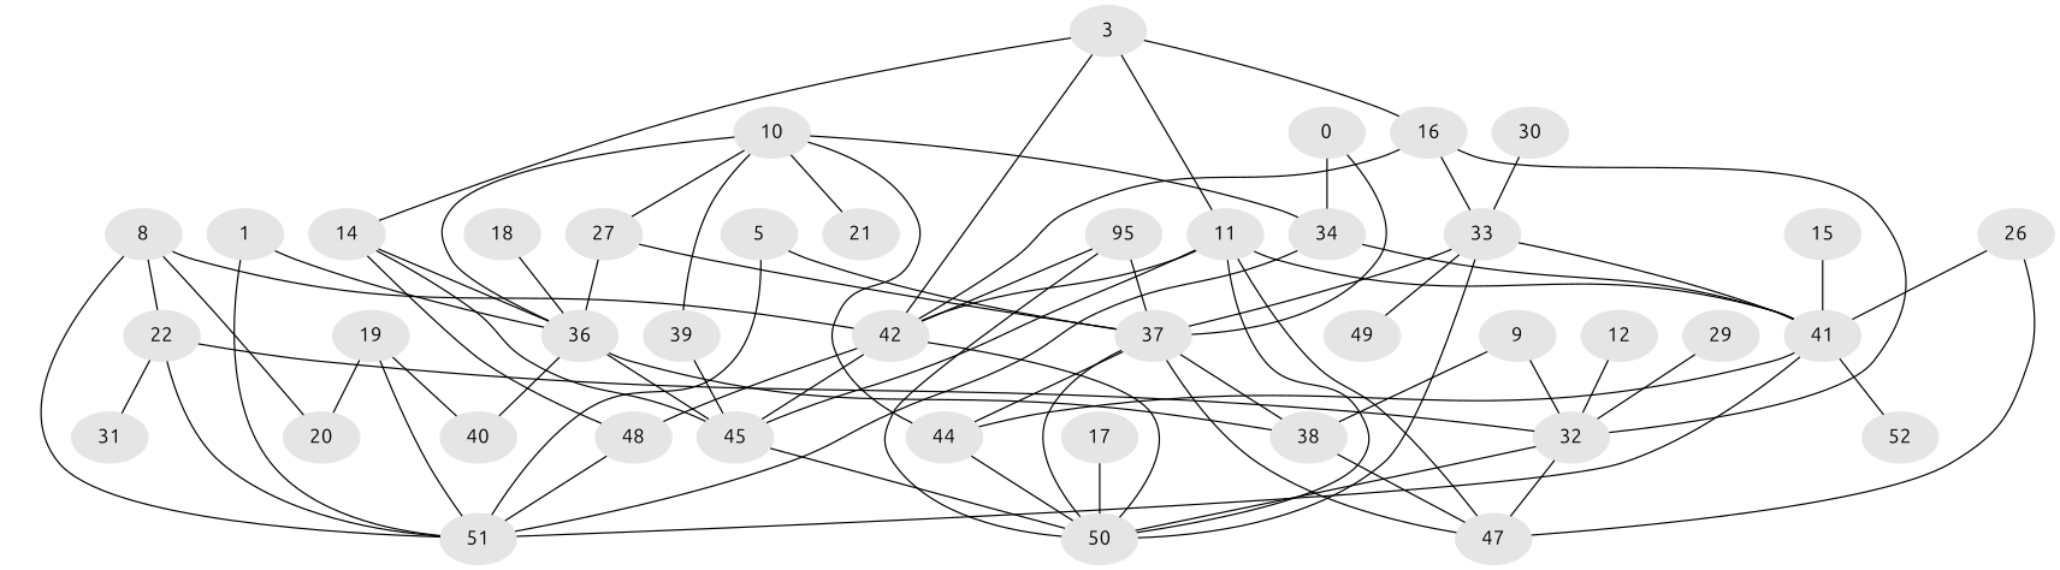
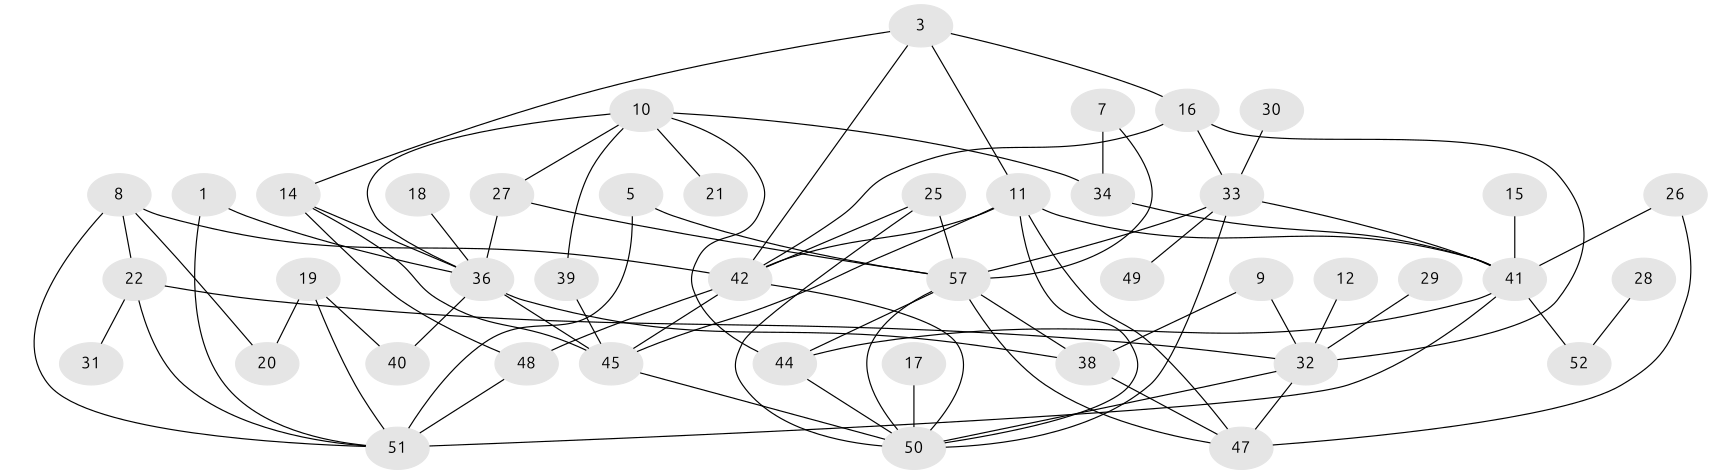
  graph {
    fontname=Ubuntu
    node [color=gray90 fontname=Ubuntu style=filled]
    edge [fontname=Ubuntu weight=1.0]
    1
    36
    51
    38
    45
    40
    3
    11
    14
    16
    42
    41
    47
    50
    48
    32
    33
    5
-   37
+   37 [label=57]
    44
-   7 [label=0]
+   7
    34
    8
    20
    22
    31
    9
    10
    21
    27
    39
    52
    12
    15
    49
    17
    18
    19
-   25 [label=95]
+   25
    26
+   28
    29
    30
    1 -- 36
    1 -- 51
    36 -- 38
    36 -- 45
    36 -- 40
    38 -- 47
    45 -- 50
    3 -- 11
    3 -- 14
    3 -- 16
    3 -- 42
    11 -- 45
    11 -- 42
    11 -- 41 [weight=2.0]
    11 -- 47
    11 -- 50
    14 -- 36
    14 -- 45
    14 -- 48
    16 -- 42
    16 -- 32
    16 -- 33
    42 -- 45
    42 -- 50 [weight=2.0]
    42 -- 48 [weight=2.0]
    41 -- 51
    41 -- 44
    41 -- 52
    48 -- 51 [weight=2.0]
    32 -- 47
    32 -- 50
    33 -- 41
    33 -- 50
    33 -- 37
    33 -- 49
    5 -- 51
    5 -- 37
    37 -- 38
    37 -- 47
    37 -- 50 [weight=2.0]
    37 -- 44
    44 -- 50
    7 -- 37
    7 -- 34
-   34 -- 51
    34 -- 41
    8 -- 51
    8 -- 42
    8 -- 20
    8 -- 22
    22 -- 51 [weight=2.0]
    22 -- 32
    22 -- 31
    9 -- 38
    9 -- 32
    10 -- 36
    10 -- 44
    10 -- 34
    10 -- 21
    10 -- 27
    10 -- 39
    27 -- 36
    27 -- 37
    39 -- 45
    12 -- 32
    15 -- 41
    17 -- 50
    18 -- 36
    19 -- 51
    19 -- 40
    19 -- 20
    25 -- 42
    25 -- 50
    25 -- 37
    26 -- 41
    26 -- 47
+   28 -- 52
    29 -- 32
    30 -- 33
  }
